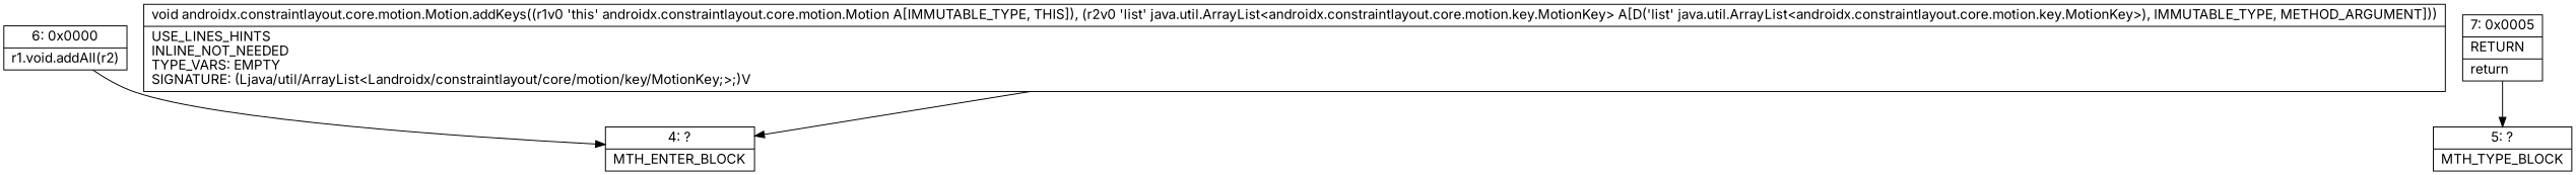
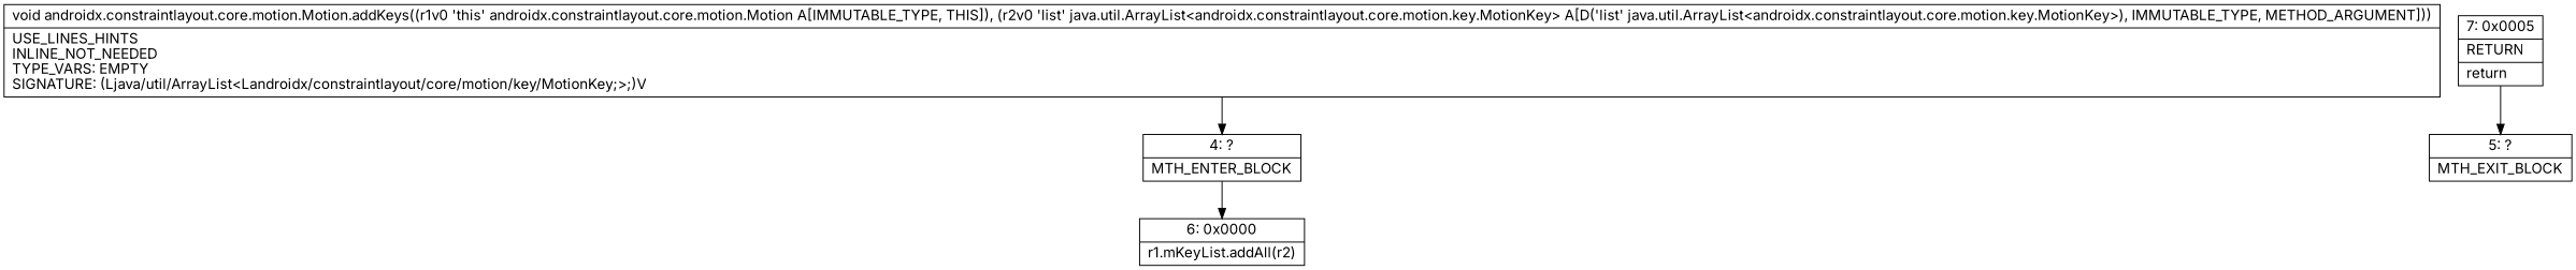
  digraph {
    fontname=Inter
    node [fontname=Inter shape=record]
    edge [fontname=Inter]
    n1 [label="{4\:\ ?|MTH_ENTER_BLOCK\l}"]
-   n2 [label="{6\:\ 0x0000|r1.void.addAll(r2)\l}"]
+   n2 [label="{6\:\ 0x0000|r1.mKeyList.addAll(r2)\l}"]
    n3 [label="{7\:\ 0x0005|RETURN\l|return\l}"]
-   n4 [label="{5\:\ ?|MTH_TYPE_BLOCK\l}"]
+   n4 [label="{5\:\ ?|MTH_EXIT_BLOCK\l}"]
    n5 [label="{void androidx.constraintlayout.core.motion.Motion.addKeys((r1v0 'this' androidx.constraintlayout.core.motion.Motion A[IMMUTABLE_TYPE, THIS]), (r2v0 'list' java.util.ArrayList\<androidx.constraintlayout.core.motion.key.MotionKey\> A[D('list' java.util.ArrayList\<androidx.constraintlayout.core.motion.key.MotionKey\>), IMMUTABLE_TYPE, METHOD_ARGUMENT]))  | USE_LINES_HINTS\lINLINE_NOT_NEEDED\lTYPE_VARS: EMPTY\lSIGNATURE: (Ljava\/util\/ArrayList\<Landroidx\/constraintlayout\/core\/motion\/key\/MotionKey;\>;)V\l}"]
-   n2 -> n1
+   n1 -> n2
    n3 -> n4
    n5 -> n1
  }
